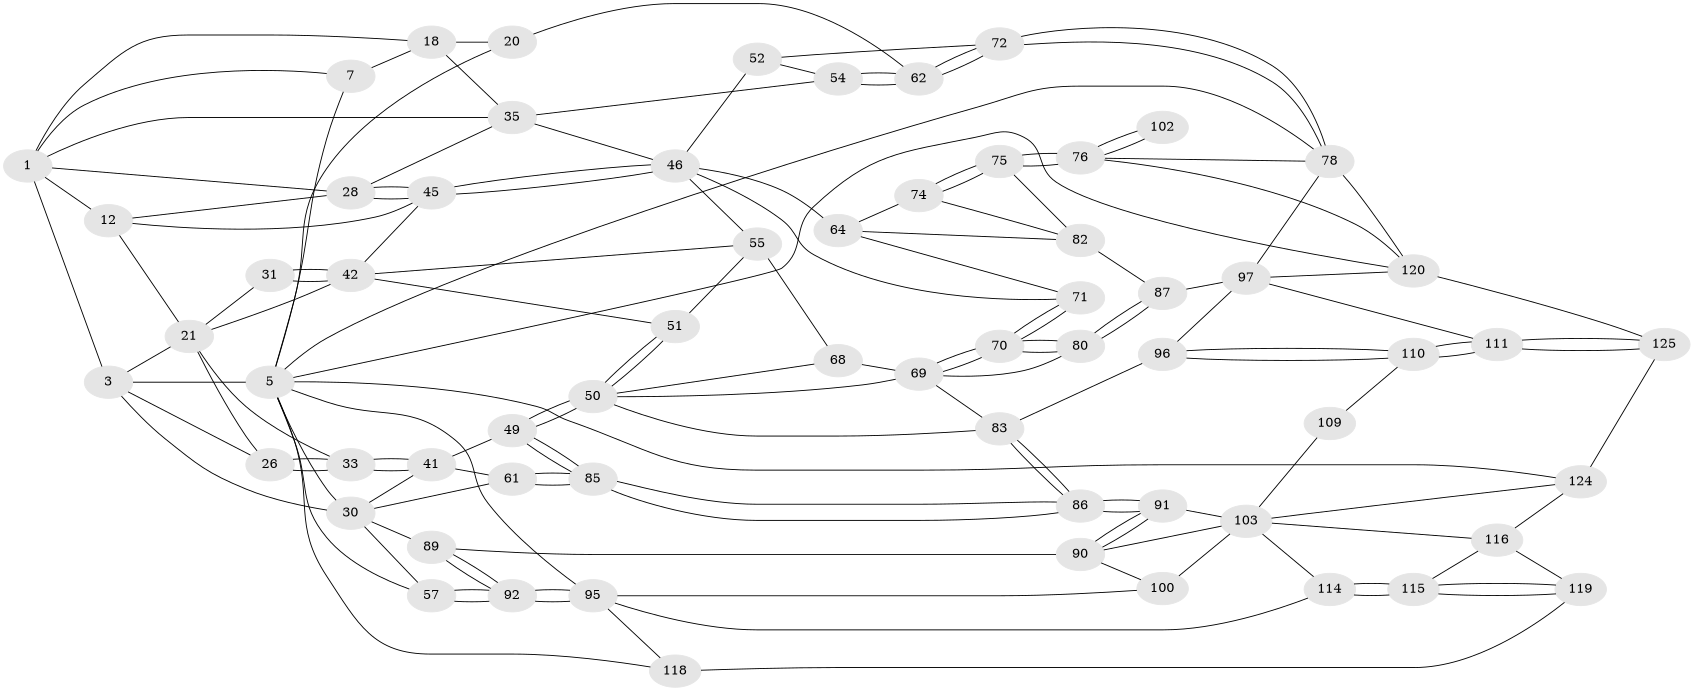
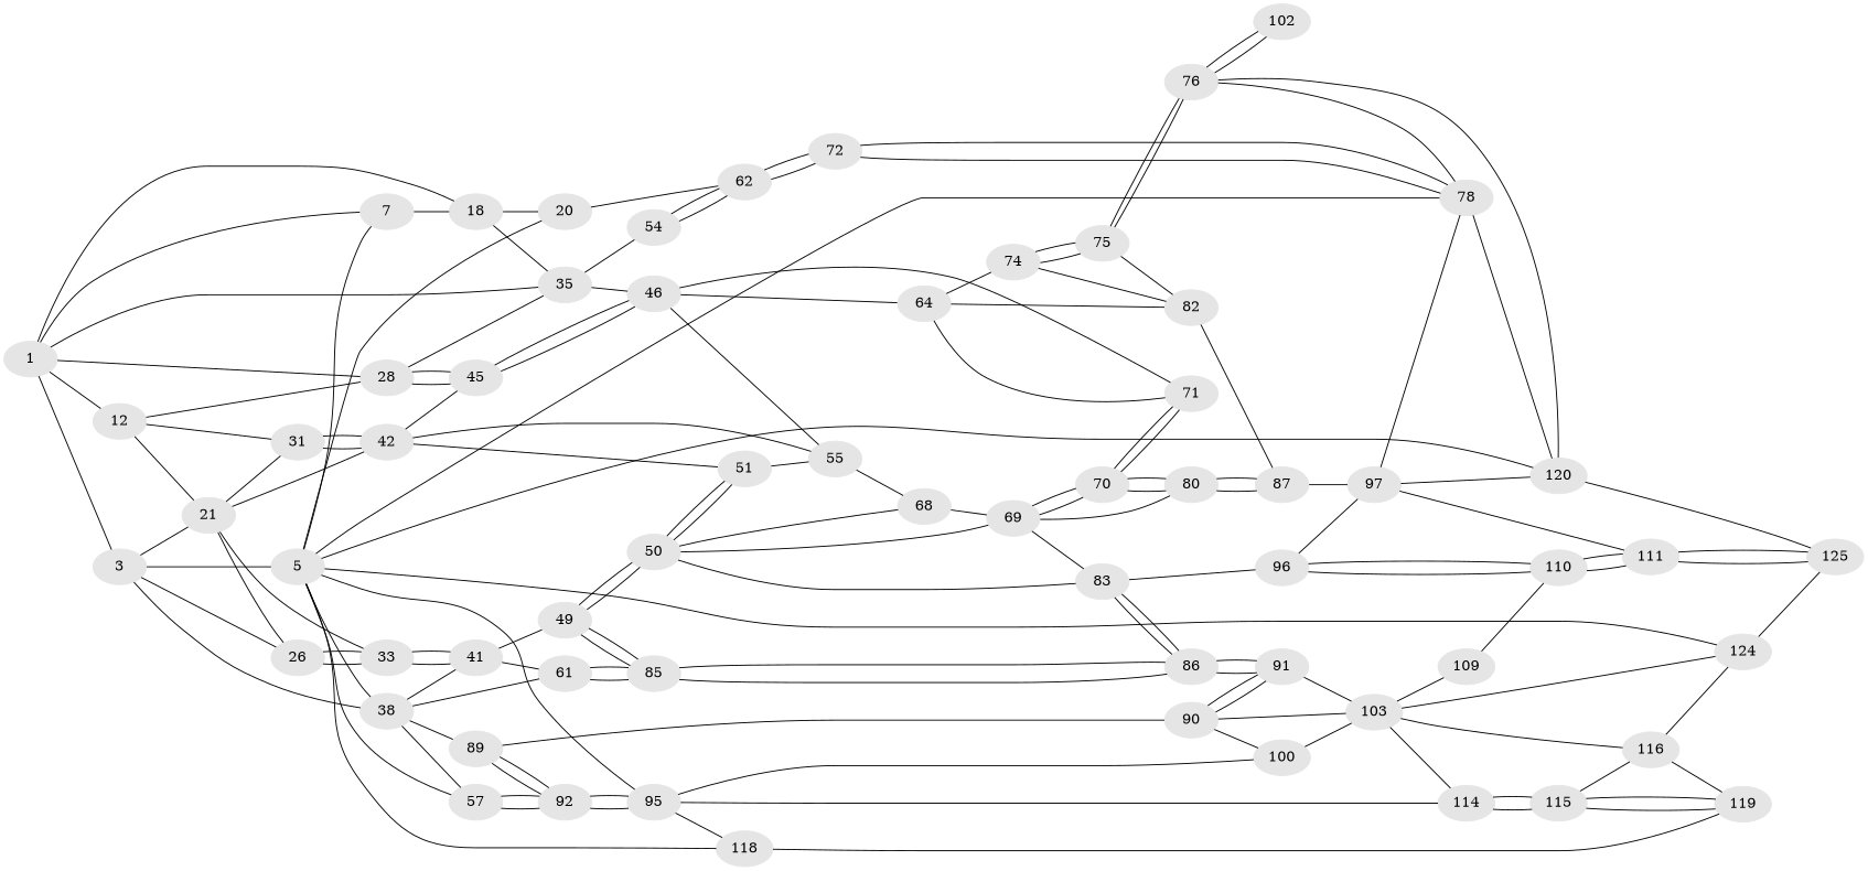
  graph {
    rankdir=LR
    node [color=gray90 style=filled]
    1 [super="+2+9"]
    3 [super="+4+23"]
    7 [super="+15+8"]
    12 [super="+13"]
    18 [super="+19"]
    28 [super="+29"]
    35 [super="+37+36"]
    5 [super="+39+6+93"]
    21 [super="+22+30"]
    26
-   38 [super="+40" label=30]
+   38 [super="+40"]
    31 [super="+32"]
    20
    45
    46 [super="+47+56"]
    54
    57
    78
    95 [super="+99"]
    118
    120 [super="+121+122"]
    124 [super="+129"]
    33
    42 [super="+43"]
    41 [super="+48"]
    61
    89
    62
    92
    100
    114
    119
    125 [super="+126"]
    72
    51
    55 [super="+59"]
    49
-   52 [super="+53"]
    64 [super="+65+81"]
    71
    85
    90 [super="+101"]
    50 [super="+66"]
    68
    74
    82 [super="+88"]
    69 [super="+73"]
    83 [super="+84"]
    86
    70
    80
    96
    75
    87
    76 [super="+77"]
    102
    97 [super="+98+105"]
    91
    110
    103 [super="+104+107"]
    111
    109
    116 [super="+127"]
    115
    1 -- 3
    1 -- 7
    1 -- 12 [weight=2]
    1 -- 18
    1 -- 28
    1 -- 35
    3 -- 5
    3 -- 21
    3 -- 26
    3 -- 38
    7 -- 18
    12 -- 28
    12 -- 21
-   12 -- 45 [weight=2]
+   12 -- 31 [weight=2]
    18 -- 35
    18 -- 20
    28 -- 35
    28 -- 45
    28 -- 45
    35 -- 46
    35 -- 54
    5 -- 7
    5 -- 38
    5 -- 20
    5 -- 57
    5 -- 78
    5 -- 95
    5 -- 118
    5 -- 120
    5 -- 124
    21 -- 26
    21 -- 31
    21 -- 33
    21 -- 42
    26 -- 33
    26 -- 33
    38 -- 57
    38 -- 41
    38 -- 61
    38 -- 89
    31 -- 42
    31 -- 42
    20 -- 62
    45 -- 46
    45 -- 46
    46 -- 55
-   46 -- 52
    46 -- 64
    46 -- 71
    54 -- 62
    54 -- 62
    57 -- 92
    57 -- 92
    78 -- 120
    95 -- 118
    95 -- 100
    95 -- 114
    118 -- 119
    120 -- 125 [weight=2]
    124 -- 125
    33 -- 41
    33 -- 41
    42 -- 45
    42 -- 51
    42 -- 55
    41 -- 61
    41 -- 49
    61 -- 85
    61 -- 85
    89 -- 92
    89 -- 92
    89 -- 90
    62 -- 72
    62 -- 72
    92 -- 95
    92 -- 95
    100 -- 103
    114 -- 115
    114 -- 115
    72 -- 78
    72 -- 78
    51 -- 55
    55 -- 68
    49 -- 85
    49 -- 85
    49 -- 50
    49 -- 50
-   52 -- 54
-   52 -- 72
    64 -- 71
    64 -- 74
    64 -- 82
    85 -- 86
    85 -- 86
    90 -- 100
    90 -- 91
    90 -- 91
    90 -- 103
    50 -- 51
    50 -- 51
    50 -- 68
    50 -- 69
    50 -- 83
    68 -- 69
    74 -- 82
    74 -- 75
    74 -- 75
    82 -- 87
    69 -- 83
    69 -- 70
    69 -- 70
    69 -- 80
    83 -- 86
    83 -- 86
    83 -- 96
    86 -- 91
    86 -- 91
    70 -- 71
    70 -- 71
    70 -- 80
    70 -- 80
    80 -- 87
    80 -- 87
    96 -- 97
    96 -- 110
    96 -- 110
    75 -- 82
    75 -- 76
    75 -- 76
    87 -- 97
    76 -- 78
    76 -- 120
    76 -- 102
    76 -- 102
    97 -- 78 [weight=2]
    97 -- 120 [weight=2]
    97 -- 111
    91 -- 103
    110 -- 111
    110 -- 111
    103 -- 124
    103 -- 114
    103 -- 109 [weight=2]
    103 -- 116
    111 -- 125
    111 -- 125
    109 -- 110
    116 -- 124
    116 -- 119
    115 -- 119
    115 -- 119
    115 -- 116
  }
